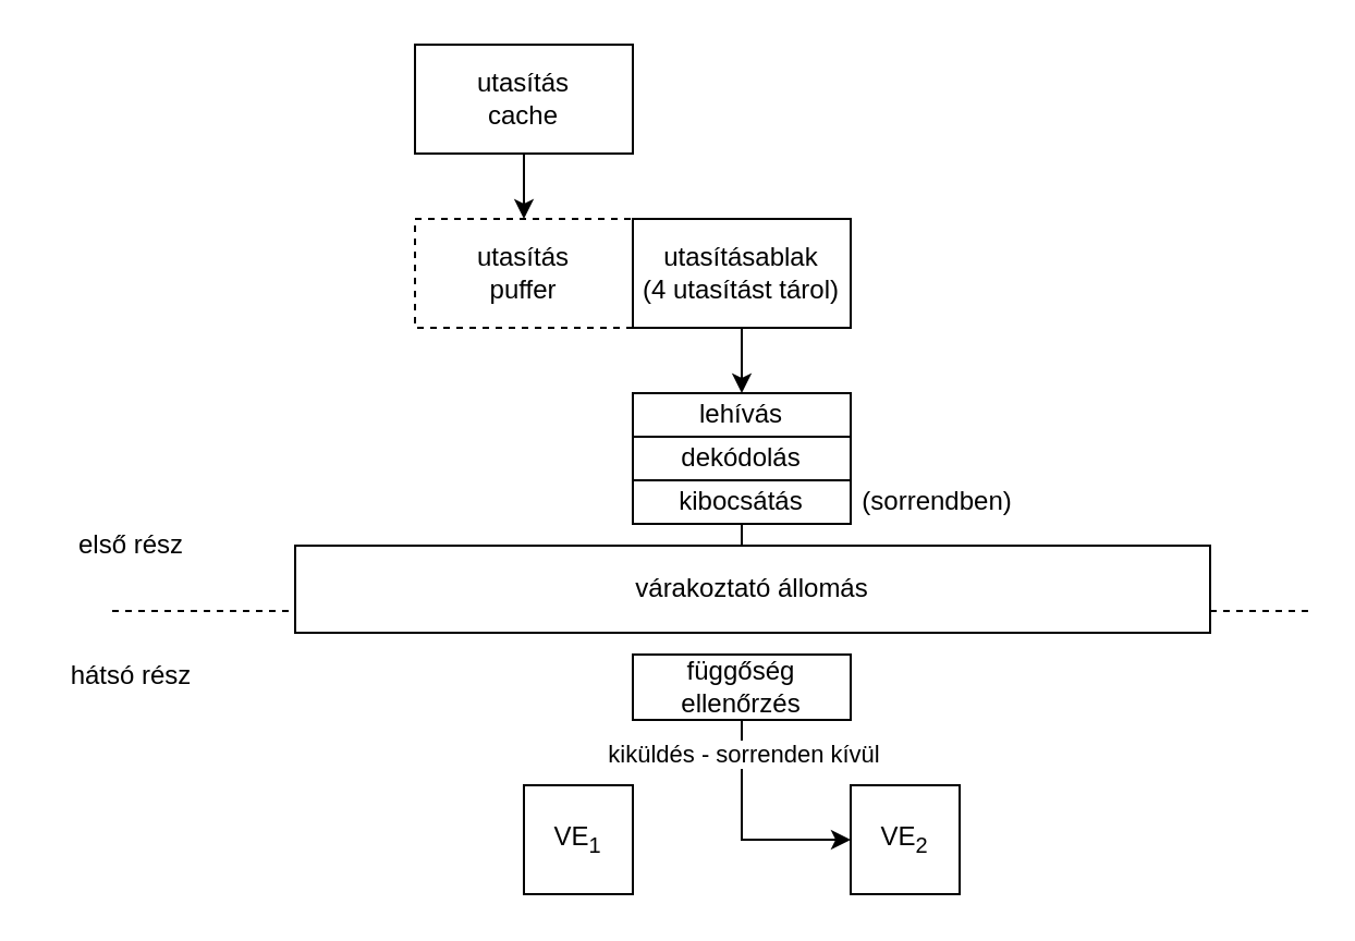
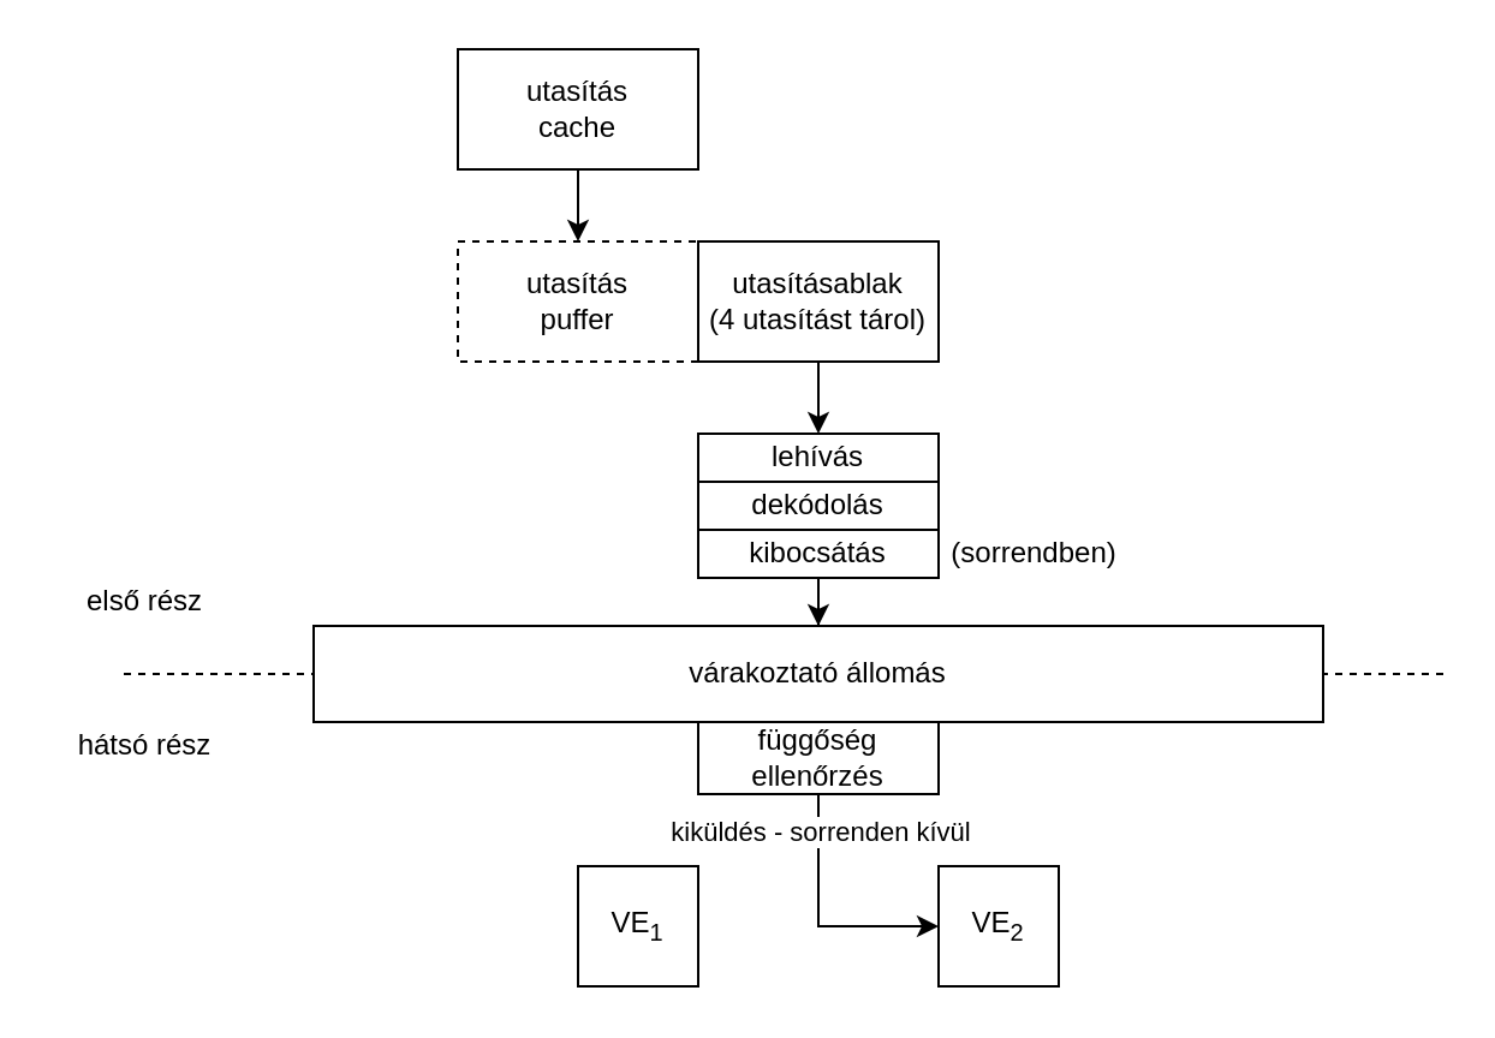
  <mxCell id="0" />
  <mxCell id="1" parent="0" />
  <mxCell id="2" value="" style="endArrow=none;dashed=1;html=1;" edge="1" parent="1"><mxGeometry width="50" height="50" relative="1" as="geometry"><mxPoint x="600" y="280" as="sourcePoint" /><mxPoint x="50" y="280" as="targetPoint" /></mxGeometry></mxCell>
  <mxCell id="3" style="edgeStyle=orthogonalEdgeStyle;rounded=0;orthogonalLoop=1;jettySize=auto;html=1;entryX=0.5;entryY=0;entryDx=0;entryDy=0;" edge="1" parent="1" source="4" target="5"><mxGeometry relative="1" as="geometry" /></mxCell>
  <mxCell id="4" value="&lt;div&gt;utasítás&lt;/div&gt;&lt;div&gt;cache&lt;br&gt;&lt;/div&gt;" style="rounded=0;whiteSpace=wrap;html=1;" vertex="1" parent="1"><mxGeometry x="190" y="20" width="100" height="50" as="geometry" /></mxCell>
  <mxCell id="5" value="&lt;div&gt;utasítás&lt;/div&gt;&lt;div&gt;puffer&lt;br&gt;&lt;/div&gt;" style="rounded=0;whiteSpace=wrap;html=1;dashed=1;" vertex="1" parent="1"><mxGeometry x="190" y="100" width="100" height="50" as="geometry" /></mxCell>
  <mxCell id="6" style="edgeStyle=orthogonalEdgeStyle;rounded=0;orthogonalLoop=1;jettySize=auto;html=1;" edge="1" parent="1" source="7" target="8"><mxGeometry relative="1" as="geometry" /></mxCell>
  <mxCell id="7" value="&lt;div&gt;utasításablak&lt;/div&gt;&lt;div&gt;(4 utasítást tárol)&lt;br&gt;&lt;/div&gt;" style="rounded=0;whiteSpace=wrap;html=1;" vertex="1" parent="1"><mxGeometry x="290" y="100" width="100" height="50" as="geometry" /></mxCell>
  <mxCell id="8" value="lehívás" style="rounded=0;whiteSpace=wrap;html=1;" vertex="1" parent="1"><mxGeometry x="290" y="180" width="100" height="20" as="geometry" /></mxCell>
  <mxCell id="9" value="dekódolás" style="rounded=0;whiteSpace=wrap;html=1;" vertex="1" parent="1"><mxGeometry x="290" y="200" width="100" height="20" as="geometry" /></mxCell>
  <mxCell id="10" style="edgeStyle=orthogonalEdgeStyle;rounded=0;orthogonalLoop=1;jettySize=auto;html=1;entryX=0.5;entryY=0;entryDx=0;entryDy=0;" edge="1" parent="1" source="11" target="12"><mxGeometry relative="1" as="geometry" /></mxCell>
  <mxCell id="11" value="kibocsátás" style="rounded=0;whiteSpace=wrap;html=1;" vertex="1" parent="1"><mxGeometry x="290" y="220" width="100" height="20" as="geometry" /></mxCell>
- <mxCell id="12" value="várakoztató állomás" style="rounded=0;whiteSpace=wrap;html=1;" vertex="1" parent="1"><mxGeometry x="135" y="250" width="420" height="40" as="geometry" /></mxCell>
+ <mxCell id="12" value="várakoztató állomás" style="rounded=0;whiteSpace=wrap;html=1;" vertex="1" parent="1"><mxGeometry x="130" y="260" width="420" height="40" as="geometry" /></mxCell>
  <mxCell id="13" value="(sorrendben)" style="text;html=1;strokeColor=none;fillColor=none;align=center;verticalAlign=middle;whiteSpace=wrap;rounded=0;" vertex="1" parent="1"><mxGeometry x="410" y="220" width="40" height="20" as="geometry" /></mxCell>
  <mxCell id="14" style="edgeStyle=orthogonalEdgeStyle;rounded=0;orthogonalLoop=1;jettySize=auto;html=1;exitX=0.5;exitY=1;exitDx=0;exitDy=0;entryX=0;entryY=0.5;entryDx=0;entryDy=0;" edge="1" parent="1" source="16" target="18"><mxGeometry relative="1" as="geometry" /></mxCell>
  <mxCell id="15" value="kiküldés - sorrenden kívül" style="edgeLabel;html=1;align=center;verticalAlign=middle;resizable=0;points=[];" vertex="1" connectable="0" parent="14"><mxGeometry x="-0.707" relative="1" as="geometry"><mxPoint as="offset" /></mxGeometry></mxCell>
  <mxCell id="16" value="&lt;div&gt;függőség&lt;/div&gt;&lt;div&gt;ellenőrzés&lt;br&gt;&lt;/div&gt;" style="rounded=0;whiteSpace=wrap;html=1;" vertex="1" parent="1"><mxGeometry x="290" y="300" width="100" height="30" as="geometry" /></mxCell>
  <mxCell id="17" value="VE&lt;sub&gt;1&lt;/sub&gt;" style="rounded=0;whiteSpace=wrap;html=1;" vertex="1" parent="1"><mxGeometry x="240" y="360" width="50" height="50" as="geometry" /></mxCell>
  <mxCell id="18" value="VE&lt;sub&gt;2&lt;/sub&gt;" style="rounded=0;whiteSpace=wrap;html=1;" vertex="1" parent="1"><mxGeometry x="390" y="360" width="50" height="50" as="geometry" /></mxCell>
  <mxCell id="19" value="első rész" style="text;html=1;strokeColor=none;fillColor=none;align=center;verticalAlign=middle;whiteSpace=wrap;rounded=0;" vertex="1" parent="1"><mxGeometry x="30" y="240" width="60" height="20" as="geometry" /></mxCell>
  <mxCell id="20" value="hátsó rész" style="text;html=1;strokeColor=none;fillColor=none;align=center;verticalAlign=middle;whiteSpace=wrap;rounded=0;" vertex="1" parent="1"><mxGeometry x="20" y="300" width="80" height="20" as="geometry" /></mxCell>
